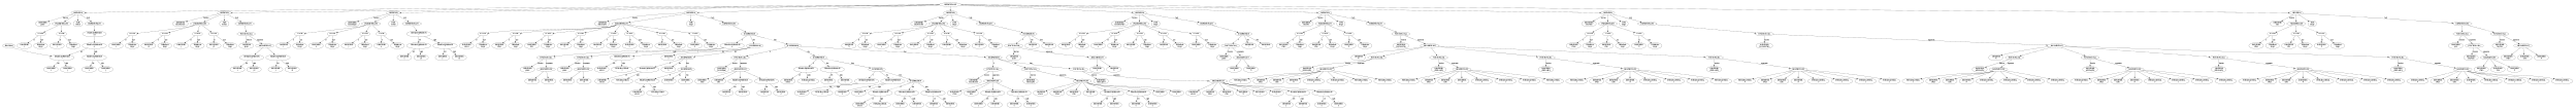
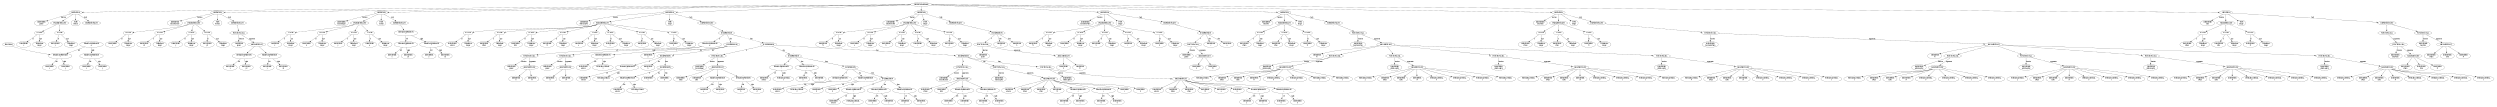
  digraph {
    fontname="Liberation Serif"
    node [fontname="Liberation Serif"]
    edge [fontname="Liberation Serif"]
    n1 [label=PROGRAM]
    n2 [label="BINARY-EXPRESSION\n<"]
-   n3 [label="DEFINITION-LIST"]
+   n3 [label="DEFINITION-BINARY"]
    n4 [label=DEFINITION]
    n5 [label=DEFINITION]
    n6 [label=DEFINITION]
    n7 [label=DEFINITION]
    n8 [label=DEFINITION]
    n9 [label=DEFINITION]
    n10 [label=DEFINITION]
    n11 [label=DEFINITION]
    n12 [label=DEFINITION]
    n13 [label="IDENTIFIER\ngreater"]
    n14 [label="PARAMETER-LIST"]
    n15 [label="TYPE\nboolean"]
    n16 [label="EXPRESSION-LIST"]
    n17 [label="IDENTIFIER\nfractionGreater"]
    n18 [label="PARAMETER-LIST"]
    n19 [label="TYPE\nboolean"]
    n20 [label="EXPRESSION-LIST"]
    n21 [label="IDENTIFIER\nfractionEqual"]
    n22 [label="PARAMETER-LIST"]
    n23 [label="TYPE\nboolean"]
    n24 [label="EXPRESSION-LIST"]
    n25 [label="IDENTIFIER\nwhileLoopFor"]
    n26 [label="PARAMETER-LIST"]
    n27 [label="TYPE\ninteger"]
    n28 [label="EXPRESSION-LIST"]
    n29 [label="IDENTIFIER\nfareySelectDen"]
    n30 [label="PARAMETER-LIST"]
    n31 [label="TYPE\ninteger"]
    n32 [label="EXPRESSION-LIST"]
    n33 [label="IDENTIFIER\nfareySelectNum"]
    n34 [label="PARAMETER-LIST"]
    n35 [label="TYPE\ninteger"]
    n36 [label="EXPRESSION-LIST"]
    n37 [label="IDENTIFIER\nfareyDen"]
    n38 [label="PARAMETER-LIST"]
    n39 [label="TYPE\ninteger"]
    n40 [label="EXPRESSION-LIST"]
    n41 [label="IDENTIFIER\nfareyNum"]
    n42 [label="PARAMETER-LIST"]
    n43 [label="TYPE\ninteger"]
    n44 [label="EXPRESSION-LIST"]
    n45 [label="IDENTIFIER\nmain"]
    n46 [label="PARAMETER-LIST"]
    n47 [label="TYPE\ninteger"]
    n48 [label="EXPRESSION-LIST"]
    n49 [label="ID-TYPE"]
    n50 [label="ID-TYPE"]
-   n51 [label="UNARY-EXPRESSION\nnot"]
    n52 [label="IDENTIFIER\nx"]
    n53 [label="TERMINAL\ninteger"]
    n54 [label="IDENTIFIER\ny"]
    n55 [label="TERMINAL\ninteger"]
    n56 [label="BINARY-EXPRESSION\nor"]
    n57 [label="BINARY-EXPRESSION\n="]
    n58 [label="IDENTIFIER\nx"]
    n59 [label="IDENTIFIER\ny"]
    n60 [label="IDENTIFIER\nx"]
    n61 [label="IDENTIFIER\ny"]
    n62 [label="ID-TYPE"]
    n63 [label="ID-TYPE"]
    n64 [label="ID-TYPE"]
    n65 [label="ID-TYPE"]
    n66 [label="FUNCTION-CALL"]
    n67 [label="IDENTIFIER\nx"]
    n68 [label="TERMINAL\ninteger"]
    n69 [label="IDENTIFIER\nxd"]
    n70 [label="TERMINAL\ninteger"]
    n71 [label="IDENTIFIER\ny"]
    n72 [label="TERMINAL\ninteger"]
    n73 [label="IDENTIFIER\nyd"]
    n74 [label="TERMINAL\ninteger"]
    n75 [label="IDENTIFIER\ngreater"]
    n76 [label="ARGUMENT-LIST"]
    n77 [label="BINARY-EXPRESSION\n*"]
    n78 [label="BINARY-EXPRESSION\n*"]
    n79 [label="IDENTIFIER\nx"]
    n80 [label="IDENTIFIER\nyd"]
    n81 [label="IDENTIFIER\ny"]
    n82 [label="IDENTIFIER\nxd"]
    n83 [label="ID-TYPE"]
    n84 [label="ID-TYPE"]
    n85 [label="ID-TYPE"]
    n86 [label="ID-TYPE"]
    n87 [label="BINARY-EXPRESSION\n="]
    n88 [label="IDENTIFIER\nx"]
    n89 [label="TERMINAL\ninteger"]
    n90 [label="IDENTIFIER\nxd"]
    n91 [label="TERMINAL\ninteger"]
    n92 [label="IDENTIFIER\ny"]
    n93 [label="TERMINAL\ninteger"]
    n94 [label="IDENTIFIER\nyd"]
    n95 [label="TERMINAL\ninteger"]
    n96 [label="BINARY-EXPRESSION\n*"]
    n97 [label="BINARY-EXPRESSION\n*"]
    n98 [label="IDENTIFIER\nx"]
    n99 [label="IDENTIFIER\nyd"]
    n100 [label="IDENTIFIER\ny"]
    n101 [label="IDENTIFIER\nxd"]
    n102 [label="ID-TYPE"]
    n103 [label="ID-TYPE"]
    n104 [label="ID-TYPE"]
    n105 [label="ID-TYPE"]
    n106 [label="ID-TYPE"]
    n107 [label="ID-TYPE"]
    n108 [label="ID-TYPE"]
    n109 [label="ID-TYPE"]
    n110 [label="IF-EXPRESSION"]
    n111 [label="IDENTIFIER\nselector"]
    n112 [label="TERMINAL\ninteger"]
    n113 [label="IDENTIFIER\nxNum"]
    n114 [label="TERMINAL\ninteger"]
    n115 [label="IDENTIFIER\nxDen"]
    n116 [label="TERMINAL\ninteger"]
    n117 [label="IDENTIFIER\nN"]
    n118 [label="TERMINAL\ninteger"]
    n119 [label="IDENTIFIER\na"]
    n120 [label="TERMINAL\ninteger"]
    n121 [label="IDENTIFIER\nb"]
    n122 [label="TERMINAL\ninteger"]
    n123 [label="IDENTIFIER\nc"]
    n124 [label="TERMINAL\ninteger"]
    n125 [label="IDENTIFIER\nd"]
    n126 [label="TERMINAL\ninteger"]
    n127 [label="BINARY-EXPRESSION\nor"]
    n128 [label="IF-EXPRESSION"]
    n129 [label="IF-EXPRESSION"]
    n130 [label="FUNCTION-CALL"]
    n131 [label="FUNCTION-CALL"]
    n132 [label="BINARY-EXPRESSION\n="]
    n133 [label="IDENTIFIER\na"]
    n134 [label="IF-EXPRESSION"]
    n135 [label="FUNCTION-CALL"]
    n136 [label="IF-EXPRESSION"]
    n137 [label="IF-EXPRESSION"]
    n138 [label="IDENTIFIER\ngreater"]
    n139 [label="ARGUMENT-LIST"]
    n140 [label="IDENTIFIER\ngreater"]
    n141 [label="ARGUMENT-LIST"]
    n142 [label="IDENTIFIER\nb"]
    n143 [label="IDENTIFIER\nN"]
    n144 [label="IDENTIFIER\nd"]
    n145 [label="IDENTIFIER\nN"]
    n146 [label="IDENTIFIER\nselector"]
    n147 [label="INTEGER-LITERAL\n1"]
    n148 [label="BINARY-EXPRESSION\n="]
    n149 [label="IDENTIFIER\nb"]
    n150 [label="IF-EXPRESSION"]
    n151 [label="IDENTIFIER\nselector"]
    n152 [label="INTEGER-LITERAL\n2"]
    n153 [label="BINARY-EXPRESSION\n="]
    n154 [label="IDENTIFIER\nc"]
    n155 [label="IDENTIFIER\nd"]
    n156 [label="IDENTIFIER\nselector"]
    n157 [label="INTEGER-LITERAL\n3"]
    n158 [label="IDENTIFIER\nfractionEqual"]
    n159 [label="ARGUMENT-LIST"]
    n160 [label="BINARY-EXPRESSION\n="]
    n161 [label="BINARY-EXPRESSION\n+"]
    n162 [label="IF-EXPRESSION"]
    n163 [label="FUNCTION-CALL"]
    n164 [label="FUNCTION-CALL"]
    n165 [label="FUNCTION-CALL"]
    n166 [label="IDENTIFIER\nxNum"]
    n167 [label="IDENTIFIER\nxDen"]
    n168 [label="BINARY-EXPRESSION\n+"]
    n169 [label="BINARY-EXPRESSION\n+"]
    n170 [label="IDENTIFIER\na"]
    n171 [label="IDENTIFIER\nc"]
    n172 [label="IDENTIFIER\nb"]
    n173 [label="IDENTIFIER\nd"]
    n174 [label="IDENTIFIER\nselector"]
    n175 [label="INTEGER-LITERAL\n1"]
    n176 [label="IDENTIFIER\na"]
    n177 [label="IDENTIFIER\nc"]
    n178 [label="BINARY-EXPRESSION\n="]
    n179 [label="BINARY-EXPRESSION\n+"]
    n180 [label="IF-EXPRESSION"]
    n181 [label="IDENTIFIER\nselector"]
    n182 [label="INTEGER-LITERAL\n2"]
    n183 [label="IDENTIFIER\nb"]
    n184 [label="IDENTIFIER\nd"]
    n185 [label="BINARY-EXPRESSION\n="]
    n186 [label="BINARY-EXPRESSION\n+"]
    n187 [label="BINARY-EXPRESSION\n+"]
    n188 [label="IDENTIFIER\nselector"]
    n189 [label="INTEGER-LITERAL\n3"]
    n190 [label="IDENTIFIER\na"]
    n191 [label="IDENTIFIER\nc"]
    n192 [label="IDENTIFIER\nb"]
    n193 [label="IDENTIFIER\nd"]
    n194 [label="IDENTIFIER\nfractionGreater"]
    n195 [label="ARGUMENT-LIST"]
    n196 [label="IDENTIFIER\nwhileLoopFor"]
    n197 [label="ARGUMENT-LIST"]
    n198 [label="IDENTIFIER\nwhileLoopFor"]
    n199 [label="ARGUMENT-LIST"]
    n200 [label="IDENTIFIER\nxNum"]
    n201 [label="IDENTIFIER\nxDen"]
    n202 [label="BINARY-EXPRESSION\n+"]
    n203 [label="BINARY-EXPRESSION\n+"]
    n204 [label="IDENTIFIER\na"]
    n205 [label="IDENTIFIER\nc"]
    n206 [label="IDENTIFIER\nb"]
    n207 [label="IDENTIFIER\nd"]
    n208 [label="IDENTIFIER\nselector"]
    n209 [label="IDENTIFIER\nxNum"]
    n210 [label="IDENTIFIER\nxDen"]
    n211 [label="IDENTIFIER\nN"]
    n212 [label="BINARY-EXPRESSION\n+"]
    n213 [label="BINARY-EXPRESSION\n+"]
    n214 [label="IDENTIFIER\nc"]
    n215 [label="IDENTIFIER\nd"]
    n216 [label="IDENTIFIER\na"]
    n217 [label="IDENTIFIER\nc"]
    n218 [label="IDENTIFIER\nb"]
    n219 [label="IDENTIFIER\nd"]
    n220 [label="IDENTIFIER\nselector"]
    n221 [label="IDENTIFIER\nxNum"]
    n222 [label="IDENTIFIER\nxDen"]
    n223 [label="IDENTIFIER\nN"]
    n224 [label="IDENTIFIER\na"]
    n225 [label="IDENTIFIER\nb"]
    n226 [label="BINARY-EXPRESSION\n+"]
    n227 [label="BINARY-EXPRESSION\n+"]
    n228 [label="IDENTIFIER\na"]
    n229 [label="IDENTIFIER\nc"]
    n230 [label="IDENTIFIER\nb"]
    n231 [label="IDENTIFIER\nd"]
    n232 [label="ID-TYPE"]
    n233 [label="ID-TYPE"]
    n234 [label="ID-TYPE"]
    n235 [label="ID-TYPE"]
    n236 [label="ID-TYPE"]
    n237 [label="IF-EXPRESSION"]
    n238 [label="IDENTIFIER\nN"]
    n239 [label="TERMINAL\ninteger"]
    n240 [label="IDENTIFIER\na"]
    n241 [label="TERMINAL\ninteger"]
    n242 [label="IDENTIFIER\nb"]
    n243 [label="TERMINAL\ninteger"]
    n244 [label="IDENTIFIER\nc"]
    n245 [label="TERMINAL\ninteger"]
    n246 [label="IDENTIFIER\nd"]
    n247 [label="TERMINAL\ninteger"]
    n248 [label="FUNCTION-CALL"]
    n249 [label="IDENTIFIER\nd"]
    n250 [label="IDENTIFIER\nb"]
    n251 [label="IDENTIFIER\ngreater"]
    n252 [label="ARGUMENT-LIST"]
    n253 [label="IDENTIFIER\nb"]
    n254 [label="IDENTIFIER\nN"]
    n255 [label="ID-TYPE"]
    n256 [label="ID-TYPE"]
    n257 [label="ID-TYPE"]
    n258 [label="ID-TYPE"]
    n259 [label="ID-TYPE"]
    n260 [label="IF-EXPRESSION"]
    n261 [label="IDENTIFIER\nN"]
    n262 [label="TERMINAL\ninteger"]
    n263 [label="IDENTIFIER\na"]
    n264 [label="TERMINAL\ninteger"]
    n265 [label="IDENTIFIER\nb"]
    n266 [label="TERMINAL\ninteger"]
    n267 [label="IDENTIFIER\nc"]
    n268 [label="TERMINAL\ninteger"]
    n269 [label="IDENTIFIER\nd"]
    n270 [label="TERMINAL\ninteger"]
    n271 [label="FUNCTION-CALL"]
    n272 [label="IDENTIFIER\nc"]
    n273 [label="IDENTIFIER\na"]
    n274 [label="IDENTIFIER\ngreater"]
    n275 [label="ARGUMENT-LIST"]
    n276 [label="IDENTIFIER\nb"]
    n277 [label="IDENTIFIER\nN"]
    n278 [label="ID-TYPE"]
    n279 [label="ID-TYPE"]
    n280 [label="ID-TYPE"]
    n281 [label="FUNCTION-CALL"]
    n282 [label="IDENTIFIER\nxNum"]
    n283 [label="TERMINAL\ninteger"]
    n284 [label="IDENTIFIER\nxDen"]
    n285 [label="TERMINAL\ninteger"]
    n286 [label="IDENTIFIER\nN"]
    n287 [label="TERMINAL\ninteger"]
    n288 [label="IDENTIFIER\nfareySelectDen"]
    n289 [label="ARGUMENT-LIST"]
    n290 [label="IDENTIFIER\nN"]
    n291 [label="FUNCTION-CALL"]
    n292 [label="FUNCTION-CALL"]
    n293 [label="FUNCTION-CALL"]
    n294 [label="FUNCTION-CALL"]
    n295 [label="IDENTIFIER\nwhileLoopFor"]
    n296 [label="ARGUMENT-LIST"]
    n297 [label="IDENTIFIER\nwhileLoopFor"]
    n298 [label="ARGUMENT-LIST"]
    n299 [label="IDENTIFIER\nwhileLoopFor"]
    n300 [label="ARGUMENT-LIST"]
    n301 [label="IDENTIFIER\nwhileLoopFor"]
    n302 [label="ARGUMENT-LIST"]
    n303 [label="INTEGER-LITERAL\n1"]
    n304 [label="IDENTIFIER\nxNum"]
    n305 [label="IDENTIFIER\nxDen"]
    n306 [label="IDENTIFIER\nN"]
    n307 [label="INTEGER-LITERAL\n0"]
    n308 [label="INTEGER-LITERAL\n1"]
    n309 [label="INTEGER-LITERAL\n1"]
    n310 [label="INTEGER-LITERAL\n1"]
    n311 [label="INTEGER-LITERAL\n2"]
    n312 [label="IDENTIFIER\nxNum"]
    n313 [label="IDENTIFIER\nxDen"]
    n314 [label="IDENTIFIER\nN"]
    n315 [label="INTEGER-LITERAL\n0"]
    n316 [label="INTEGER-LITERAL\n1"]
    n317 [label="INTEGER-LITERAL\n1"]
    n318 [label="INTEGER-LITERAL\n1"]
    n319 [label="INTEGER-LITERAL\n3"]
    n320 [label="IDENTIFIER\nxNum"]
    n321 [label="IDENTIFIER\nxDen"]
    n322 [label="IDENTIFIER\nN"]
    n323 [label="INTEGER-LITERAL\n0"]
    n324 [label="INTEGER-LITERAL\n1"]
    n325 [label="INTEGER-LITERAL\n1"]
    n326 [label="INTEGER-LITERAL\n1"]
    n327 [label="INTEGER-LITERAL\n4"]
    n328 [label="IDENTIFIER\nxNum"]
    n329 [label="IDENTIFIER\nxDen"]
    n330 [label="IDENTIFIER\nN"]
    n331 [label="INTEGER-LITERAL\n0"]
    n332 [label="INTEGER-LITERAL\n1"]
    n333 [label="INTEGER-LITERAL\n1"]
    n334 [label="INTEGER-LITERAL\n1"]
    n335 [label="ID-TYPE"]
    n336 [label="ID-TYPE"]
    n337 [label="ID-TYPE"]
    n338 [label="FUNCTION-CALL"]
    n339 [label="IDENTIFIER\nxNum"]
    n340 [label="TERMINAL\ninteger"]
    n341 [label="IDENTIFIER\nxDen"]
    n342 [label="TERMINAL\ninteger"]
    n343 [label="IDENTIFIER\nN"]
    n344 [label="TERMINAL\ninteger"]
    n345 [label="IDENTIFIER\nfareySelectNum"]
    n346 [label="ARGUMENT-LIST"]
    n347 [label="IDENTIFIER\nN"]
    n348 [label="FUNCTION-CALL"]
    n349 [label="FUNCTION-CALL"]
    n350 [label="FUNCTION-CALL"]
    n351 [label="FUNCTION-CALL"]
    n352 [label="IDENTIFIER\nwhileLoopFor"]
    n353 [label="ARGUMENT-LIST"]
    n354 [label="IDENTIFIER\nwhileLoopFor"]
    n355 [label="ARGUMENT-LIST"]
    n356 [label="IDENTIFIER\nwhileLoopFor"]
    n357 [label="ARGUMENT-LIST"]
    n358 [label="IDENTIFIER\nwhileLoopFor"]
    n359 [label="ARGUMENT-LIST"]
    n360 [label="INTEGER-LITERAL\n1"]
    n361 [label="IDENTIFIER\nxNum"]
    n362 [label="IDENTIFIER\nxDen"]
    n363 [label="IDENTIFIER\nN"]
    n364 [label="INTEGER-LITERAL\n0"]
    n365 [label="INTEGER-LITERAL\n1"]
    n366 [label="INTEGER-LITERAL\n1"]
    n367 [label="INTEGER-LITERAL\n1"]
    n368 [label="INTEGER-LITERAL\n2"]
    n369 [label="IDENTIFIER\nxNum"]
    n370 [label="IDENTIFIER\nxDen"]
    n371 [label="IDENTIFIER\nN"]
    n372 [label="INTEGER-LITERAL\n0"]
    n373 [label="INTEGER-LITERAL\n1"]
    n374 [label="INTEGER-LITERAL\n1"]
    n375 [label="INTEGER-LITERAL\n1"]
    n376 [label="INTEGER-LITERAL\n3"]
    n377 [label="IDENTIFIER\nxNum"]
    n378 [label="IDENTIFIER\nxDen"]
    n379 [label="IDENTIFIER\nN"]
    n380 [label="INTEGER-LITERAL\n0"]
    n381 [label="INTEGER-LITERAL\n1"]
    n382 [label="INTEGER-LITERAL\n1"]
    n383 [label="INTEGER-LITERAL\n1"]
    n384 [label="INTEGER-LITERAL\n4"]
    n385 [label="IDENTIFIER\nxNum"]
    n386 [label="IDENTIFIER\nxDen"]
    n387 [label="IDENTIFIER\nN"]
    n388 [label="INTEGER-LITERAL\n0"]
    n389 [label="INTEGER-LITERAL\n1"]
    n390 [label="INTEGER-LITERAL\n1"]
    n391 [label="INTEGER-LITERAL\n1"]
    n392 [label="ID-TYPE"]
    n393 [label="ID-TYPE"]
    n394 [label="ID-TYPE"]
    n395 [label="FUNCTION-CALL"]
    n396 [label="FUNCTION-CALL"]
    n397 [label="IDENTIFIER\nxNum"]
    n398 [label="TERMINAL\ninteger"]
    n399 [label="IDENTIFIER\nxDen"]
    n400 [label="TERMINAL\ninteger"]
    n401 [label="IDENTIFIER\nN"]
    n402 [label="TERMINAL\ninteger"]
-   n403 [label="IDENTIFIER\nprint"]
    n404 [label="FUNCTION-CALL"]
    n405 [label="IDENTIFIER\nfareyDen"]
    n406 [label="ARGUMENT-LIST"]
    n407 [label="IDENTIFIER\nfareyNum"]
    n408 [label="ARGUMENT-LIST"]
    n409 [label="IDENTIFIER\nxNum"]
    n410 [label="IDENTIFIER\nxDen"]
    n411 [label="IDENTIFIER\nN"]
    n412 [label="IDENTIFIER\nxNum"]
    n413 [label="IDENTIFIER\nxDen"]
    n414 [label="IDENTIFIER\nN"]
    n1 -> n2
    n2 -> n58 [label=left]
    n2 -> n59 [label=right]
    n3 -> n4
    n3 -> n5
    n3 -> n6
    n3 -> n7
    n3 -> n8
    n3 -> n9
    n3 -> n10
    n3 -> n11
    n3 -> n12
    n4 -> n13 [label=function]
    n4 -> n14
    n4 -> n15
    n4 -> n16 [label=body]
    n5 -> n17 [label=function]
    n5 -> n18
    n5 -> n19
    n5 -> n20 [label=body]
    n6 -> n21 [label=function]
    n6 -> n22
    n6 -> n23
    n6 -> n24 [label=body]
    n7 -> n25 [label=function]
    n7 -> n26
    n7 -> n27
    n7 -> n28 [label=body]
    n8 -> n29 [label=function]
    n8 -> n30
    n8 -> n31
    n8 -> n32 [label=body]
    n9 -> n33 [label=function]
    n9 -> n34
    n9 -> n35
    n9 -> n36 [label=body]
    n10 -> n37 [label=function]
    n10 -> n38
    n10 -> n39
    n10 -> n40 [label=body]
    n11 -> n41 [label=function]
    n11 -> n42
    n11 -> n43
    n11 -> n44 [label=body]
    n12 -> n45 [label=function]
    n12 -> n46
    n12 -> n47
    n12 -> n48 [label=body]
    n14 -> n49
    n14 -> n50
-   n16 -> n51
    n18 -> n62
    n18 -> n63
    n18 -> n64
    n18 -> n65
    n20 -> n66
    n22 -> n83
    n22 -> n84
    n22 -> n85
    n22 -> n86
    n24 -> n87
    n26 -> n102
    n26 -> n103
    n26 -> n104
    n26 -> n105
    n26 -> n106
    n26 -> n107
    n26 -> n108
    n26 -> n109
    n28 -> n110
    n30 -> n232
    n30 -> n233
    n30 -> n234
    n30 -> n235
    n30 -> n236
    n32 -> n237
    n34 -> n255
    n34 -> n256
    n34 -> n257
    n34 -> n258
    n34 -> n259
    n36 -> n260
    n38 -> n278
    n38 -> n279
    n38 -> n280
    n40 -> n281
    n42 -> n335
    n42 -> n336
    n42 -> n337
    n44 -> n338
    n46 -> n392
    n46 -> n393
    n46 -> n394
    n48 -> n395
    n48 -> n396
    n49 -> n52 [label=id]
    n49 -> n53 [label=type]
    n50 -> n54 [label=id]
    n50 -> n55 [label=type]
-   n51 -> n56
    n56 -> n2 [label=left]
    n56 -> n57 [label=right]
    n57 -> n60 [label=left]
    n57 -> n61 [label=right]
    n62 -> n67 [label=id]
    n62 -> n68 [label=type]
    n63 -> n69 [label=id]
    n63 -> n70 [label=type]
    n64 -> n71 [label=id]
    n64 -> n72 [label=type]
    n65 -> n73 [label=id]
    n65 -> n74 [label=type]
    n66 -> n75 [label=function]
    n66 -> n76 [label=arguments]
    n76 -> n77
    n76 -> n78
    n77 -> n79 [label=left]
    n77 -> n80 [label=right]
    n78 -> n81 [label=left]
    n78 -> n82 [label=right]
    n83 -> n88 [label=id]
    n83 -> n89 [label=type]
    n84 -> n90 [label=id]
    n84 -> n91 [label=type]
    n85 -> n92 [label=id]
    n85 -> n93 [label=type]
    n86 -> n94 [label=id]
    n86 -> n95 [label=type]
    n87 -> n96 [label=left]
    n87 -> n97 [label=right]
    n96 -> n98 [label=left]
    n96 -> n99 [label=right]
    n97 -> n100 [label=left]
    n97 -> n101 [label=right]
    n102 -> n111 [label=id]
    n102 -> n112 [label=type]
    n103 -> n113 [label=id]
    n103 -> n114 [label=type]
    n104 -> n115 [label=id]
    n104 -> n116 [label=type]
    n105 -> n117 [label=id]
    n105 -> n118 [label=type]
    n106 -> n119 [label=id]
    n106 -> n120 [label=type]
    n107 -> n121 [label=id]
    n107 -> n122 [label=type]
    n108 -> n123 [label=id]
    n108 -> n124 [label=type]
    n109 -> n125 [label=id]
    n109 -> n126 [label=type]
    n110 -> n127 [label=if]
    n110 -> n128 [label=else]
    n110 -> n129 [label=then]
    n127 -> n130 [label=left]
    n127 -> n131 [label=right]
    n128 -> n132 [label=if]
    n128 -> n133 [label=else]
    n128 -> n134 [label=then]
    n129 -> n135 [label=if]
    n129 -> n136 [label=else]
    n129 -> n137 [label=then]
    n130 -> n138 [label=function]
    n130 -> n139 [label=arguments]
    n131 -> n140 [label=function]
    n131 -> n141 [label=arguments]
    n132 -> n146 [label=left]
    n132 -> n147 [label=right]
    n134 -> n148 [label=if]
    n134 -> n149 [label=else]
    n134 -> n150 [label=then]
    n135 -> n158 [label=function]
    n135 -> n159 [label=arguments]
    n136 -> n160 [label=if]
    n136 -> n161 [label=else]
    n136 -> n162 [label=then]
    n137 -> n163 [label=if]
    n137 -> n164 [label=else]
    n137 -> n165 [label=then]
    n139 -> n142
    n139 -> n143
    n141 -> n144
    n141 -> n145
    n148 -> n151 [label=left]
    n148 -> n152 [label=right]
    n150 -> n153 [label=if]
    n150 -> n154 [label=else]
    n150 -> n155 [label=then]
    n153 -> n156 [label=left]
    n153 -> n157 [label=right]
    n159 -> n166
    n159 -> n167
    n159 -> n168
    n159 -> n169
    n160 -> n174 [label=left]
    n160 -> n175 [label=right]
    n161 -> n176 [label=left]
    n161 -> n177 [label=right]
    n162 -> n178 [label=if]
    n162 -> n179 [label=else]
    n162 -> n180 [label=then]
    n163 -> n194 [label=function]
    n163 -> n195 [label=arguments]
    n164 -> n196 [label=function]
    n164 -> n197 [label=arguments]
    n165 -> n198 [label=function]
    n165 -> n199 [label=arguments]
    n168 -> n170 [label=left]
    n168 -> n171 [label=right]
    n169 -> n172 [label=left]
    n169 -> n173 [label=right]
    n178 -> n181 [label=left]
    n178 -> n182 [label=right]
    n179 -> n183 [label=left]
    n179 -> n184 [label=right]
    n180 -> n185 [label=if]
    n180 -> n186 [label=else]
    n180 -> n187 [label=then]
    n185 -> n188 [label=left]
    n185 -> n189 [label=right]
    n186 -> n190 [label=left]
    n186 -> n191 [label=right]
    n187 -> n192 [label=left]
    n187 -> n193 [label=right]
    n195 -> n200
    n195 -> n201
    n195 -> n202
    n195 -> n203
    n197 -> n208
    n197 -> n209
    n197 -> n210
    n197 -> n211
    n197 -> n212
    n197 -> n213
    n197 -> n214
    n197 -> n215
    n199 -> n220
    n199 -> n221
    n199 -> n222
    n199 -> n223
    n199 -> n224
    n199 -> n225
    n199 -> n226
    n199 -> n227
    n202 -> n204 [label=left]
    n202 -> n205 [label=right]
    n203 -> n206 [label=left]
    n203 -> n207 [label=right]
    n212 -> n216 [label=left]
    n212 -> n217 [label=right]
    n213 -> n218 [label=left]
    n213 -> n219 [label=right]
    n226 -> n228 [label=left]
    n226 -> n229 [label=right]
    n227 -> n230 [label=left]
    n227 -> n231 [label=right]
    n232 -> n238 [label=id]
    n232 -> n239 [label=type]
    n233 -> n240 [label=id]
    n233 -> n241 [label=type]
    n234 -> n242 [label=id]
    n234 -> n243 [label=type]
    n235 -> n244 [label=id]
    n235 -> n245 [label=type]
    n236 -> n246 [label=id]
    n236 -> n247 [label=type]
    n237 -> n248 [label=if]
    n237 -> n249 [label=else]
    n237 -> n250 [label=then]
    n248 -> n251 [label=function]
    n248 -> n252 [label=arguments]
    n252 -> n253
    n252 -> n254
    n255 -> n261 [label=id]
    n255 -> n262 [label=type]
    n256 -> n263 [label=id]
    n256 -> n264 [label=type]
    n257 -> n265 [label=id]
    n257 -> n266 [label=type]
    n258 -> n267 [label=id]
    n258 -> n268 [label=type]
    n259 -> n269 [label=id]
    n259 -> n270 [label=type]
    n260 -> n271 [label=if]
    n260 -> n272 [label=else]
    n260 -> n273 [label=then]
    n271 -> n274 [label=function]
    n271 -> n275 [label=arguments]
    n275 -> n276
    n275 -> n277
    n278 -> n282 [label=id]
    n278 -> n283 [label=type]
    n279 -> n284 [label=id]
    n279 -> n285 [label=type]
    n280 -> n286 [label=id]
    n280 -> n287 [label=type]
    n281 -> n288 [label=function]
    n281 -> n289 [label=arguments]
    n289 -> n290
    n289 -> n291
    n289 -> n292
    n289 -> n293
    n289 -> n294
    n291 -> n295 [label=function]
    n291 -> n296 [label=arguments]
    n292 -> n297 [label=function]
    n292 -> n298 [label=arguments]
    n293 -> n299 [label=function]
    n293 -> n300 [label=arguments]
    n294 -> n301 [label=function]
    n294 -> n302 [label=arguments]
    n296 -> n303
    n296 -> n304
    n296 -> n305
    n296 -> n306
    n296 -> n307
    n296 -> n308
    n296 -> n309
    n296 -> n310
    n298 -> n311
    n298 -> n312
    n298 -> n313
    n298 -> n314
    n298 -> n315
    n298 -> n316
    n298 -> n317
    n298 -> n318
    n300 -> n319
    n300 -> n320
    n300 -> n321
    n300 -> n322
    n300 -> n323
    n300 -> n324
    n300 -> n325
    n300 -> n326
    n302 -> n327
    n302 -> n328
    n302 -> n329
    n302 -> n330
    n302 -> n331
    n302 -> n332
    n302 -> n333
    n302 -> n334
    n335 -> n339 [label=id]
    n335 -> n340 [label=type]
    n336 -> n341 [label=id]
    n336 -> n342 [label=type]
    n337 -> n343 [label=id]
    n337 -> n344 [label=type]
    n338 -> n345 [label=function]
    n338 -> n346 [label=arguments]
    n346 -> n347
    n346 -> n348
    n346 -> n349
    n346 -> n350
    n346 -> n351
    n348 -> n352 [label=function]
    n348 -> n353 [label=arguments]
    n349 -> n354 [label=function]
    n349 -> n355 [label=arguments]
    n350 -> n356 [label=function]
    n350 -> n357 [label=arguments]
    n351 -> n358 [label=function]
    n351 -> n359 [label=arguments]
    n353 -> n360
    n353 -> n361
    n353 -> n362
    n353 -> n363
    n353 -> n364
    n353 -> n365
    n353 -> n366
    n353 -> n367
    n355 -> n368
    n355 -> n369
    n355 -> n370
    n355 -> n371
    n355 -> n372
    n355 -> n373
    n355 -> n374
    n355 -> n375
    n357 -> n376
    n357 -> n377
    n357 -> n378
    n357 -> n379
    n357 -> n380
    n357 -> n381
    n357 -> n382
    n357 -> n383
    n359 -> n384
    n359 -> n385
    n359 -> n386
    n359 -> n387
    n359 -> n388
    n359 -> n389
    n359 -> n390
    n359 -> n391
    n392 -> n397 [label=id]
    n392 -> n398 [label=type]
    n393 -> n399 [label=id]
    n393 -> n400 [label=type]
    n394 -> n401 [label=id]
    n394 -> n402 [label=type]
-   n395 -> n403 [label=function]
    n395 -> n404 [label=arguments]
    n396 -> n405 [label=function]
    n396 -> n406 [label=arguments]
    n404 -> n407 [label=function]
    n404 -> n408 [label=arguments]
    n406 -> n412
    n406 -> n413
    n406 -> n414
    n408 -> n409
    n408 -> n410
    n408 -> n411
  }
